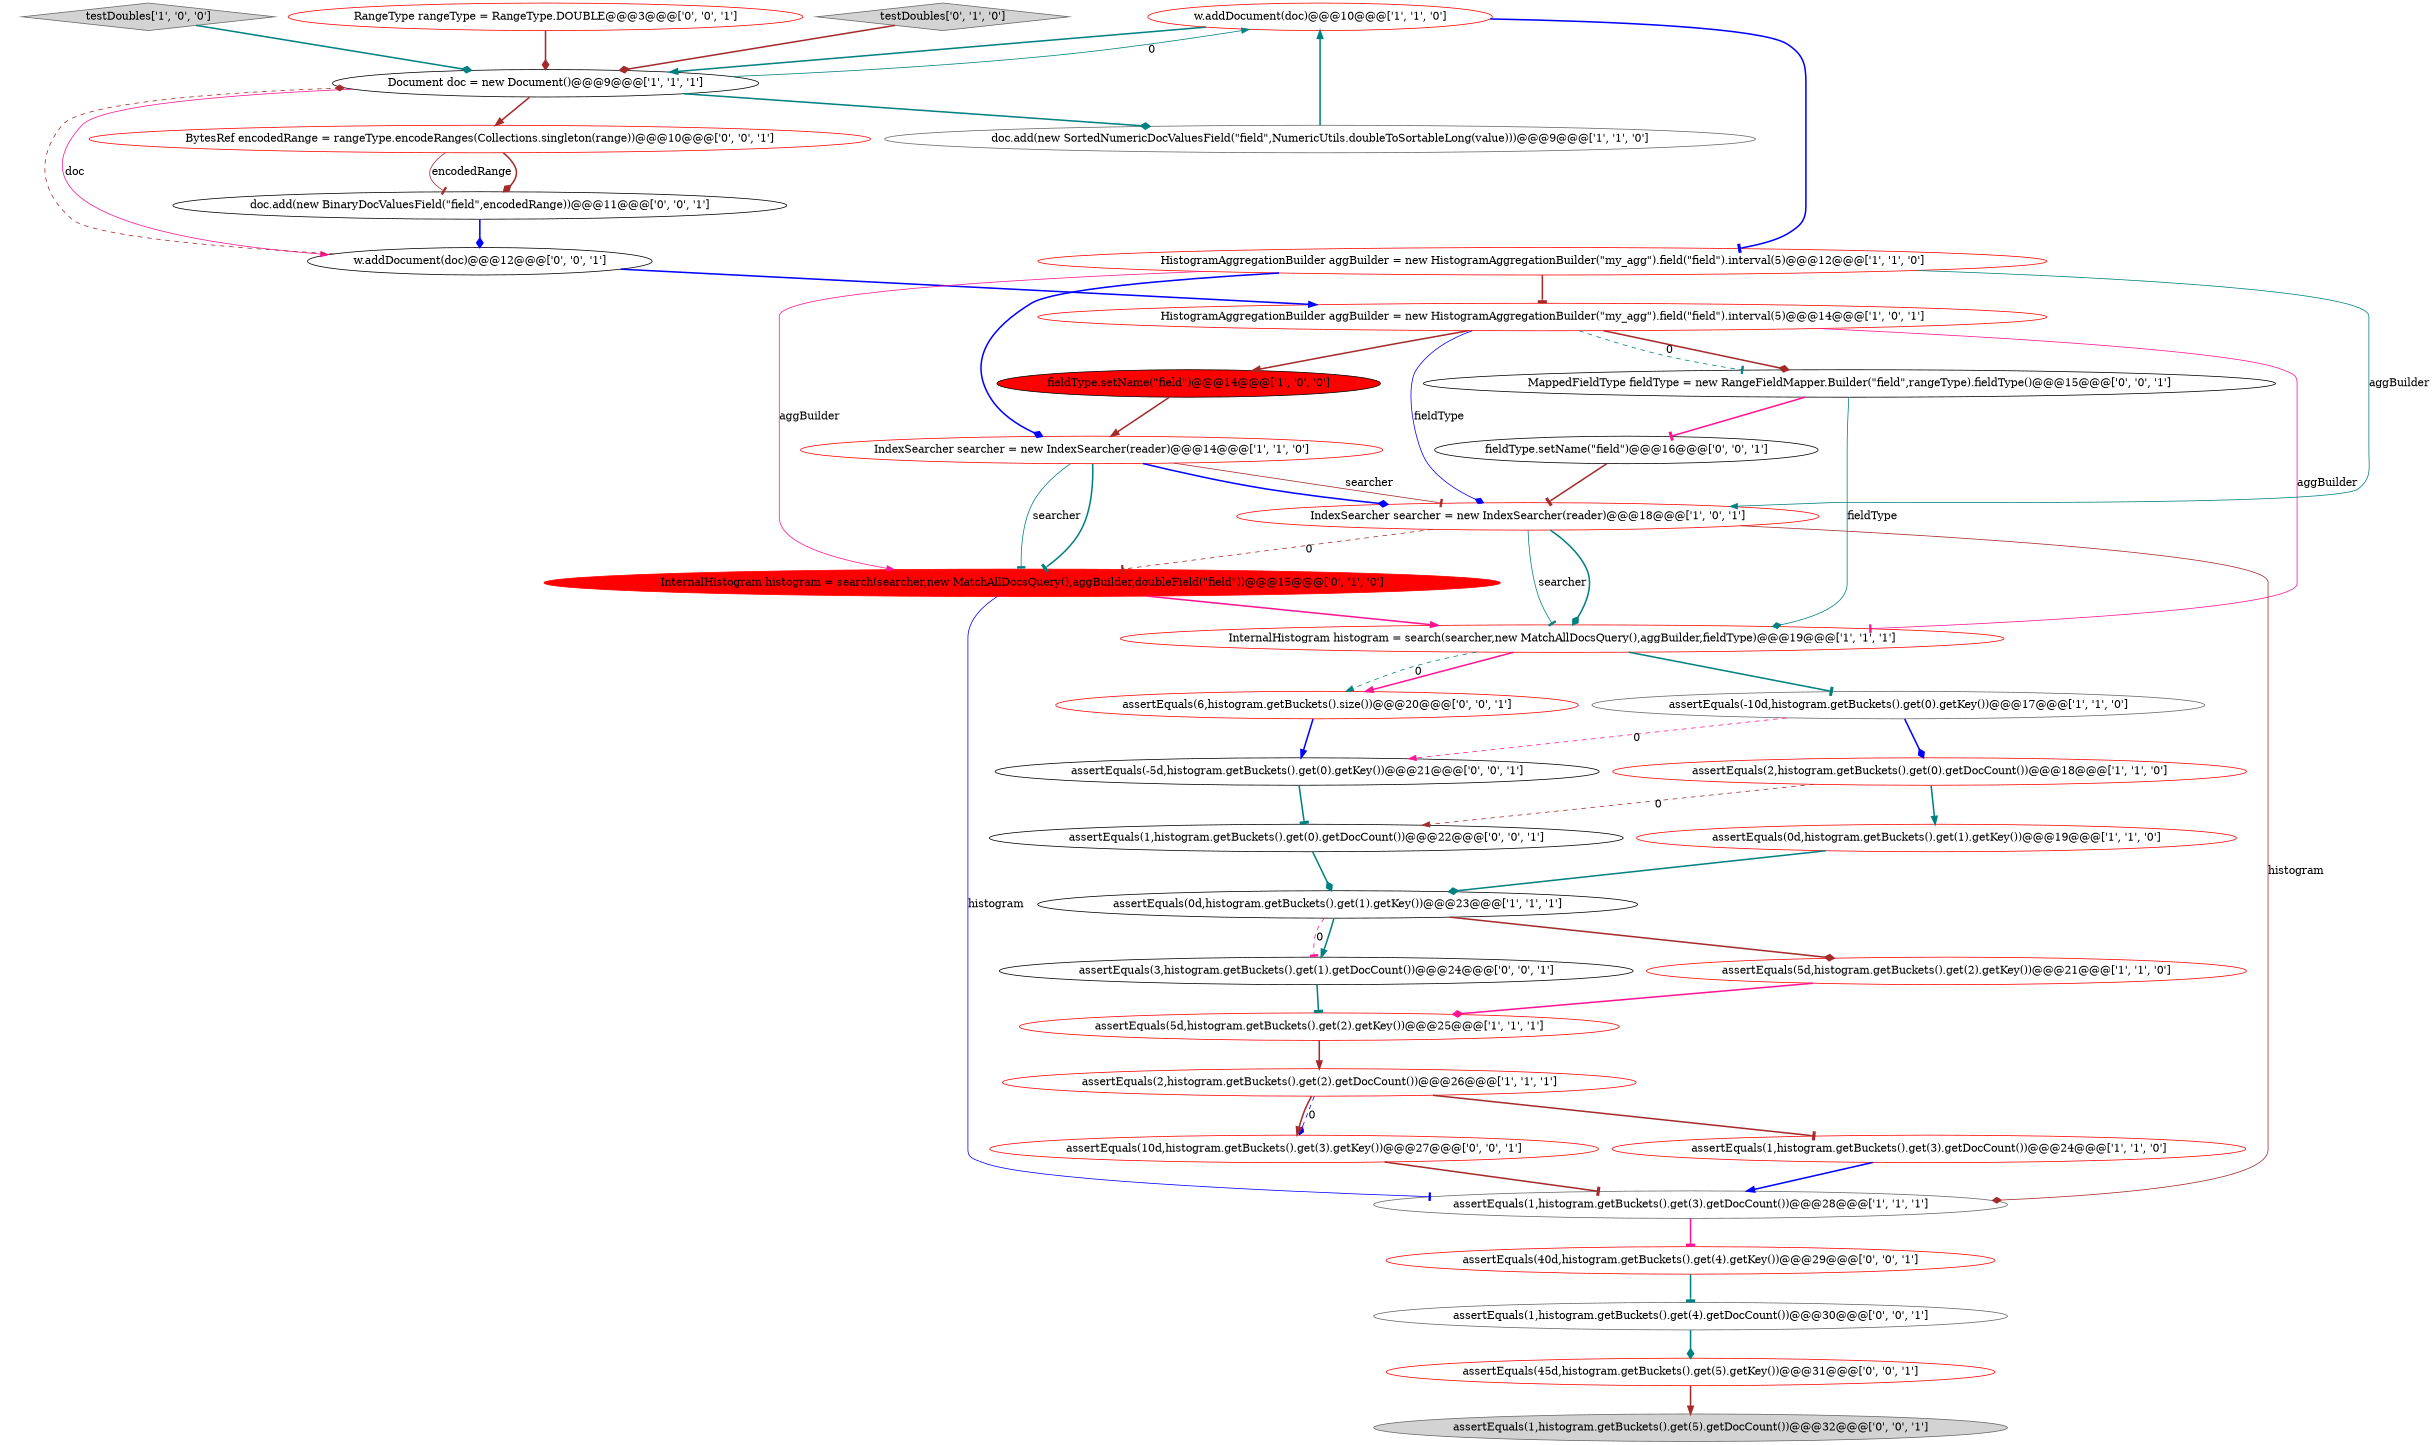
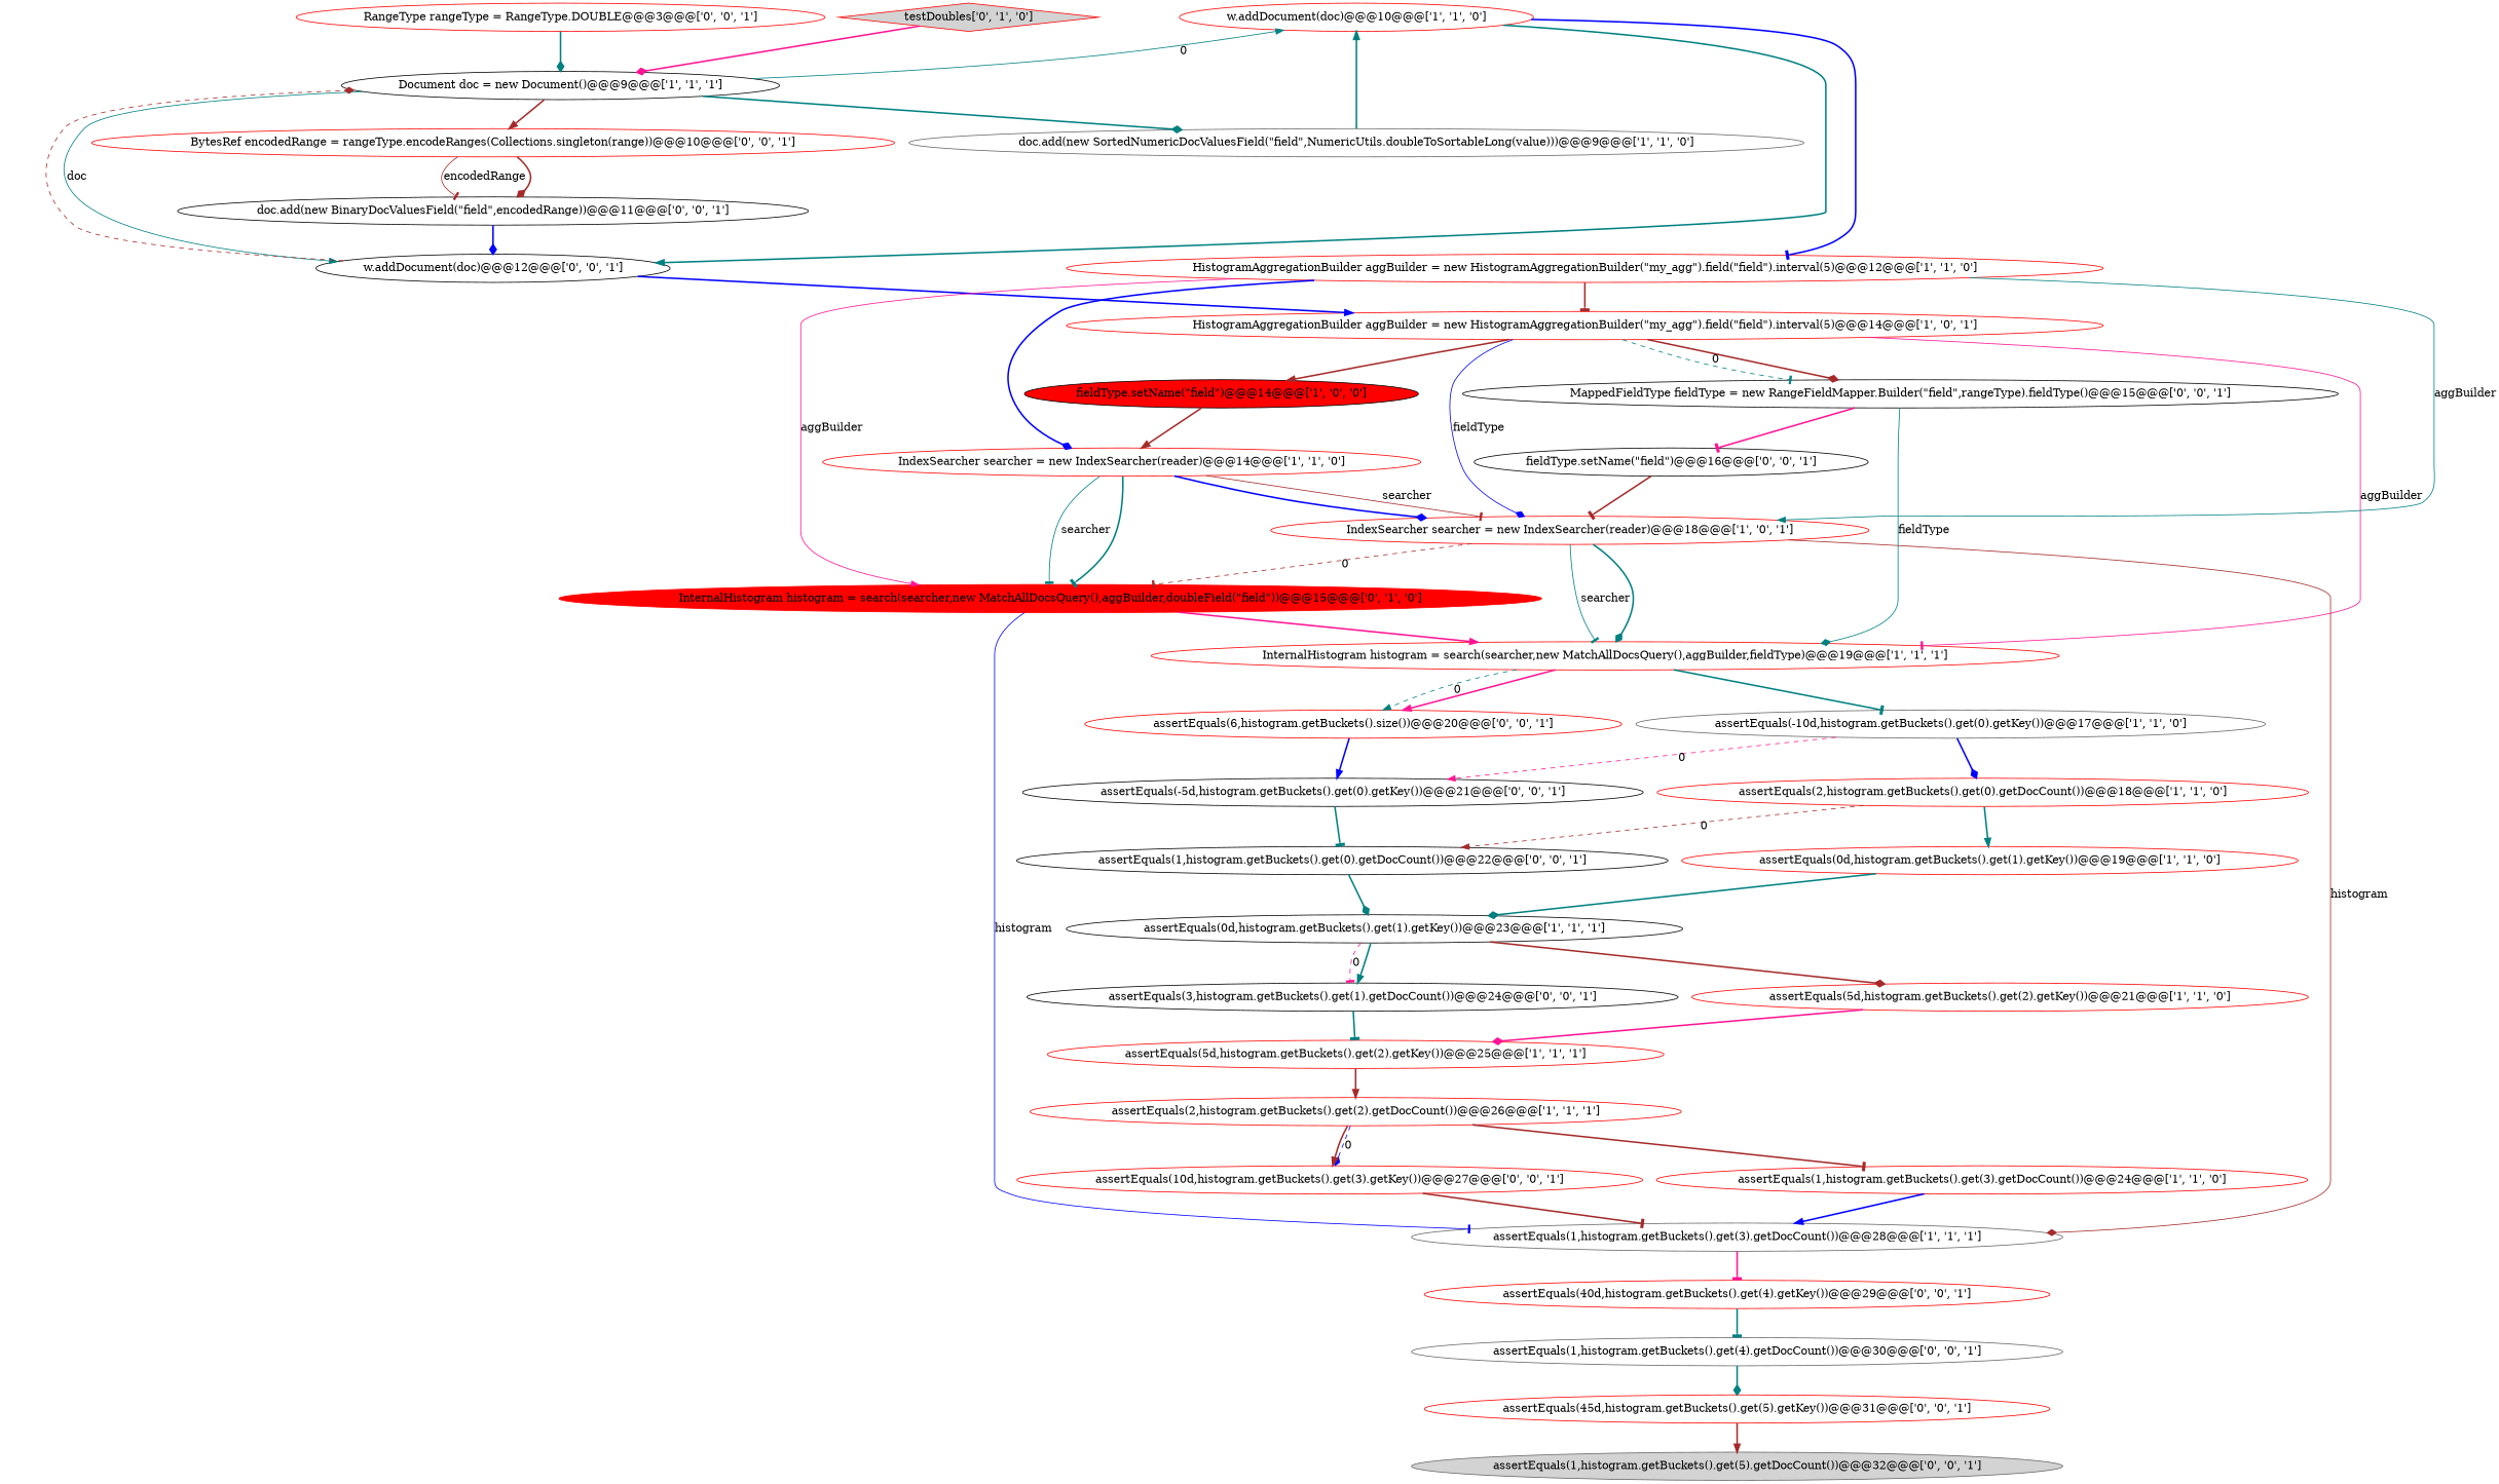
  digraph {
    node [color=red fillcolor=white shape=ellipse style=filled]
    edge [arrowhead=normal color=teal style=bold]
    n1 [label="HistogramAggregationBuilder aggBuilder = new HistogramAggregationBuilder(\"my_agg\").field(\"field\").interval(5)@@@14@@@['1', '0', '1']"]
    n2 [label="IndexSearcher searcher = new IndexSearcher(reader)@@@18@@@['1', '0', '1']"]
    n3 [color=black fillcolor=red label="fieldType.setName(\"field\")@@@14@@@['1', '0', '0']"]
    n4 [label="InternalHistogram histogram = search(searcher,new MatchAllDocsQuery(),aggBuilder,fieldType)@@@19@@@['1', '1', '1']"]
    n5 [color=black label="MappedFieldType fieldType = new RangeFieldMapper.Builder(\"field\",rangeType).fieldType()@@@15@@@['0', '0', '1']"]
    n6 [color=gray40 label="assertEquals(1,histogram.getBuckets().get(3).getDocCount())@@@28@@@['1', '1', '1']"]
    n7 [fillcolor=red label="InternalHistogram histogram = search(searcher,new MatchAllDocsQuery(),aggBuilder,doubleField(\"field\"))@@@15@@@['0', '1', '0']"]
    n8 [label="IndexSearcher searcher = new IndexSearcher(reader)@@@14@@@['1', '1', '0']"]
    n9 [color=gray40 label="assertEquals(-10d,histogram.getBuckets().get(0).getKey())@@@17@@@['1', '1', '0']"]
    n10 [label="assertEquals(6,histogram.getBuckets().size())@@@20@@@['0', '0', '1']"]
    n11 [color=black label="fieldType.setName(\"field\")@@@16@@@['0', '0', '1']"]
    n12 [label="assertEquals(45d,histogram.getBuckets().get(5).getKey())@@@31@@@['0', '0', '1']"]
    n13 [color=gray40 fillcolor=lightgray label="assertEquals(1,histogram.getBuckets().get(5).getDocCount())@@@32@@@['0', '0', '1']"]
    n14 [color=black label="assertEquals(-5d,histogram.getBuckets().get(0).getKey())@@@21@@@['0', '0', '1']"]
    n15 [color=black label="assertEquals(1,histogram.getBuckets().get(0).getDocCount())@@@22@@@['0', '0', '1']"]
    n16 [color=black label="assertEquals(0d,histogram.getBuckets().get(1).getKey())@@@23@@@['1', '1', '1']"]
    n17 [label="assertEquals(10d,histogram.getBuckets().get(3).getKey())@@@27@@@['0', '0', '1']"]
    n18 [label="assertEquals(40d,histogram.getBuckets().get(4).getKey())@@@29@@@['0', '0', '1']"]
    n19 [color=black label="Document doc = new Document()@@@9@@@['1', '1', '1']"]
    n20 [color=gray40 label="doc.add(new SortedNumericDocValuesField(\"field\",NumericUtils.doubleToSortableLong(value)))@@@9@@@['1', '1', '0']"]
    n21 [color=black label="w.addDocument(doc)@@@12@@@['0', '0', '1']"]
    n22 [label="BytesRef encodedRange = rangeType.encodeRanges(Collections.singleton(range))@@@10@@@['0', '0', '1']"]
    n23 [label="w.addDocument(doc)@@@10@@@['1', '1', '0']"]
    n24 [color=black label="doc.add(new BinaryDocValuesField(\"field\",encodedRange))@@@11@@@['0', '0', '1']"]
    n25 [label="HistogramAggregationBuilder aggBuilder = new HistogramAggregationBuilder(\"my_agg\").field(\"field\").interval(5)@@@12@@@['1', '1', '0']"]
    n26 [label="assertEquals(5d,histogram.getBuckets().get(2).getKey())@@@21@@@['1', '1', '0']"]
    n27 [label="assertEquals(5d,histogram.getBuckets().get(2).getKey())@@@25@@@['1', '1', '1']"]
    n28 [label="assertEquals(2,histogram.getBuckets().get(2).getDocCount())@@@26@@@['1', '1', '1']"]
-   n29 [color=gray40 fillcolor=lightgray label="testDoubles['1', '0', '0']" shape=diamond]
    n30 [label="assertEquals(0d,histogram.getBuckets().get(1).getKey())@@@19@@@['1', '1', '0']"]
    n31 [color=black label="assertEquals(3,histogram.getBuckets().get(1).getDocCount())@@@24@@@['0', '0', '1']"]
    n32 [label="assertEquals(2,histogram.getBuckets().get(0).getDocCount())@@@18@@@['1', '1', '0']"]
    n33 [label="assertEquals(1,histogram.getBuckets().get(3).getDocCount())@@@24@@@['1', '1', '0']"]
    n34 [color=gray40 label="assertEquals(1,histogram.getBuckets().get(4).getDocCount())@@@30@@@['0', '0', '1']"]
    n35 [label="RangeType rangeType = RangeType.DOUBLE@@@3@@@['0', '0', '1']"]
-   n36 [color=gray40 fillcolor=lightgray label="testDoubles['0', '1', '0']" shape=diamond]
+   n36 [fillcolor=lightgray label="testDoubles['0', '1', '0']" shape=diamond]
    n1 -> n2 [arrowhead=diamond color=blue label=fieldType style=solid]
    n1 -> n3 [color=brown]
    n1 -> n4 [arrowhead=tee color=deeppink label=aggBuilder style=solid]
    n1 -> n5 [arrowhead=diamond color=brown]
    n1 -> n5 [arrowhead=tee label=0 style=dashed]
    n2 -> n4 [arrowhead=tee label=searcher style=solid]
    n2 -> n4 [arrowhead=diamond]
    n2 -> n6 [arrowhead=diamond color=brown label=histogram style=solid]
    n2 -> n7 [arrowhead=tee color=brown label=0 style=dashed]
    n3 -> n8 [color=brown]
    n4 -> n9 [arrowhead=tee]
    n4 -> n10 [color=deeppink]
    n4 -> n10 [label=0 style=dashed]
    n5 -> n4 [arrowhead=diamond label=fieldType style=solid]
    n5 -> n11 [arrowhead=tee color=deeppink]
    n6 -> n18 [arrowhead=tee color=deeppink]
    n7 -> n4 [color=deeppink]
    n7 -> n6 [arrowhead=tee color=blue label=histogram style=solid]
    n8 -> n2 [arrowhead=tee color=brown label=searcher style=solid]
    n8 -> n2 [arrowhead=diamond color=blue]
    n8 -> n7 [arrowhead=tee label=searcher style=solid]
    n8 -> n7 [arrowhead=tee]
    n9 -> n14 [color=deeppink label=0 style=dashed]
    n9 -> n32 [arrowhead=diamond color=blue]
    n10 -> n14 [color=blue]
    n11 -> n2 [arrowhead=tee color=brown]
    n12 -> n13 [color=brown]
    n14 -> n15 [arrowhead=tee]
    n15 -> n16 [arrowhead=diamond]
    n16 -> n26 [arrowhead=diamond color=brown]
    n16 -> n31
    n16 -> n31 [arrowhead=tee color=deeppink label=0 style=dashed]
    n17 -> n6 [arrowhead=tee color=brown]
    n18 -> n34 [arrowhead=tee]
    n19 -> n20 [arrowhead=diamond]
-   n19 -> n21 [color=deeppink label=doc style=solid]
+   n19 -> n21 [label=doc style=solid]
    n19 -> n22 [color=brown]
    n19 -> n23 [label=0 style=solid]
    n20 -> n23
    n21 -> n1 [color=blue]
    n21 -> n19 [arrowhead=diamond color=brown style=dashed]
    n22 -> n24 [arrowhead=diamond color=brown]
    n22 -> n24 [arrowhead=tee color=brown label=encodedRange style=solid]
-   n23 -> n19
+   n23 -> n21
    n23 -> n25 [arrowhead=tee color=blue]
    n24 -> n21 [arrowhead=diamond color=blue]
    n25 -> n1 [arrowhead=tee color=brown]
    n25 -> n2 [label=aggBuilder style=solid]
    n25 -> n7 [color=deeppink label=aggBuilder style=solid]
    n25 -> n8 [arrowhead=diamond color=blue]
    n26 -> n27 [arrowhead=diamond color=deeppink]
    n27 -> n28 [color=brown]
    n28 -> n17 [arrowhead=diamond color=blue label=0 style=dashed]
    n28 -> n17 [color=brown]
    n28 -> n33 [arrowhead=tee color=brown]
-   n29 -> n19 [arrowhead=diamond]
    n30 -> n16 [arrowhead=diamond]
    n31 -> n27 [arrowhead=tee]
    n32 -> n15 [color=brown label=0 style=dashed]
    n32 -> n30
    n33 -> n6 [color=blue]
    n34 -> n12 [arrowhead=diamond]
-   n35 -> n19 [arrowhead=diamond color=brown]
-   n36 -> n19 [arrowhead=diamond color=brown]
+   n35 -> n19 [arrowhead=diamond]
+   n36 -> n19 [arrowhead=diamond color=deeppink]
  }
